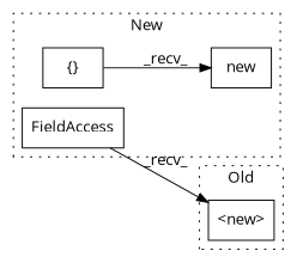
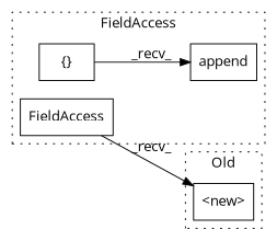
  digraph {
    fontname="Open Sans"
    rankdir=LR
    node [fontname="Open Sans" shape=box]
    edge [fontname="Open Sans"]
-   n1 [a=32 l="7,1" label=new s="1970,2019"]
+   n1 [a=32 l="7,1" label=append s="1970,2019"]
    n2 [a=22 l=21 label=FieldAccess s=1948]
    n3 [a=4 l=2 label="{}" s=1940]
    n4 [a=14 l=30 label="<new>" s=3077]
    subgraph cluster_1 {
-     label=New
+     label=FieldAccess
      style=dotted
      n1
      n2
      n3
    }
    subgraph cluster_2 {
      label=Old
      style=dotted
      n4
    }
    n2 -> n4 [label=_recv_]
    n3 -> n1 [label=_recv_]
  }
